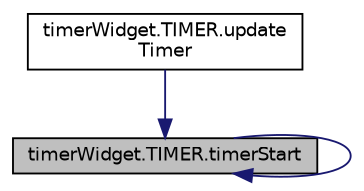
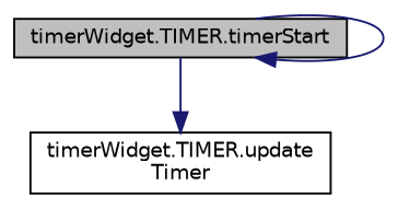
  digraph {
    rankdir=TB
    fontname="DejaVu Sans"
    node [color=black fontname="DejaVu Sans" fontsize=10 shape=record style=filled]
    edge [color=midnightblue fontname="DejaVu Sans" fontsize=10 labelfontname=Helvetica labelfontsize=10 style=solid]
    n1 [fillcolor=grey75 fontcolor=black height=0.2 label="timerWidget.TIMER.timerStart" width=0.4]
    n2 [fillcolor=white height=0.2 label="timerWidget.TIMER.update\lTimer" width=0.4]
    n1 -> n1
-   n2 -> n1
+   n1 -> n2
  }
